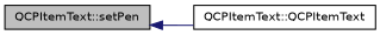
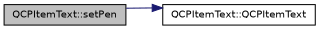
  digraph {
    rankdir=LR
    node [color=black fontname=Helvetica fontsize=10 shape=record style=filled]
    n1 [fillcolor=grey75 fontcolor=black height=0.2 label="QCPItemText::setPen" width=0.4]
    n2 [fillcolor=white height=0.2 label="QCPItemText::QCPItemText" width=0.4]
-   n1 -> n2 [color=midnightblue dir=back fontname=Helvetica fontsize=10 labelfontname=Helvetica labelfontsize=10 style=solid]
+   n2 -> n1 [color=midnightblue dir=back fontname=Helvetica fontsize=10 labelfontname=Helvetica labelfontsize=10 style=solid]
  }
